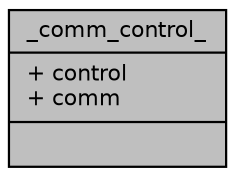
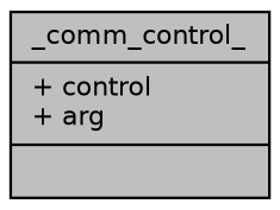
  digraph {
-   n1 [color=black fillcolor=grey75 fontcolor=black fontname=Helvetica fontsize=10 height=0.2 label="{_comm_control_\n|+ control\l+ comm\l|}" shape=record style=filled width=0.4]
+   n1 [color=black fillcolor=grey75 fontcolor=black fontname=Helvetica fontsize=10 height=0.2 label="{_comm_control_\n|+ control\l+ arg\l|}" shape=record style=filled width=0.4]
  }
